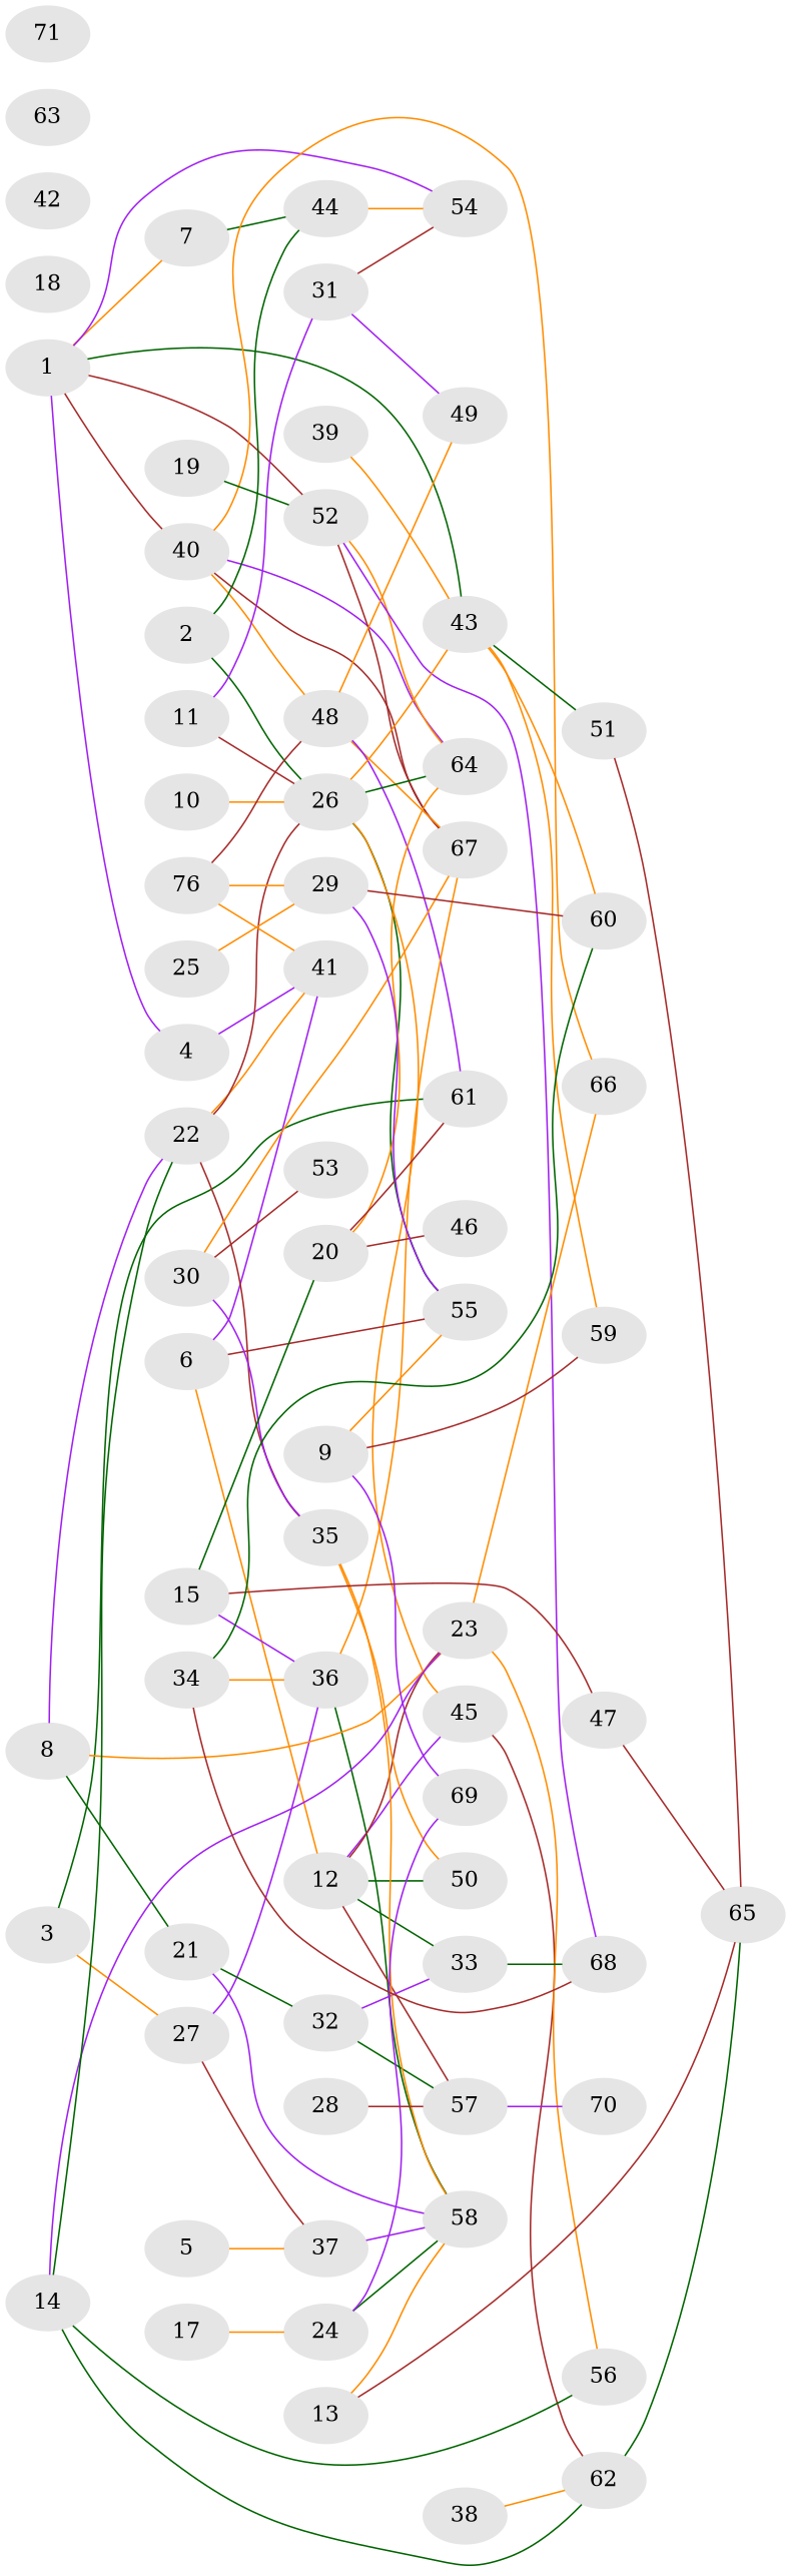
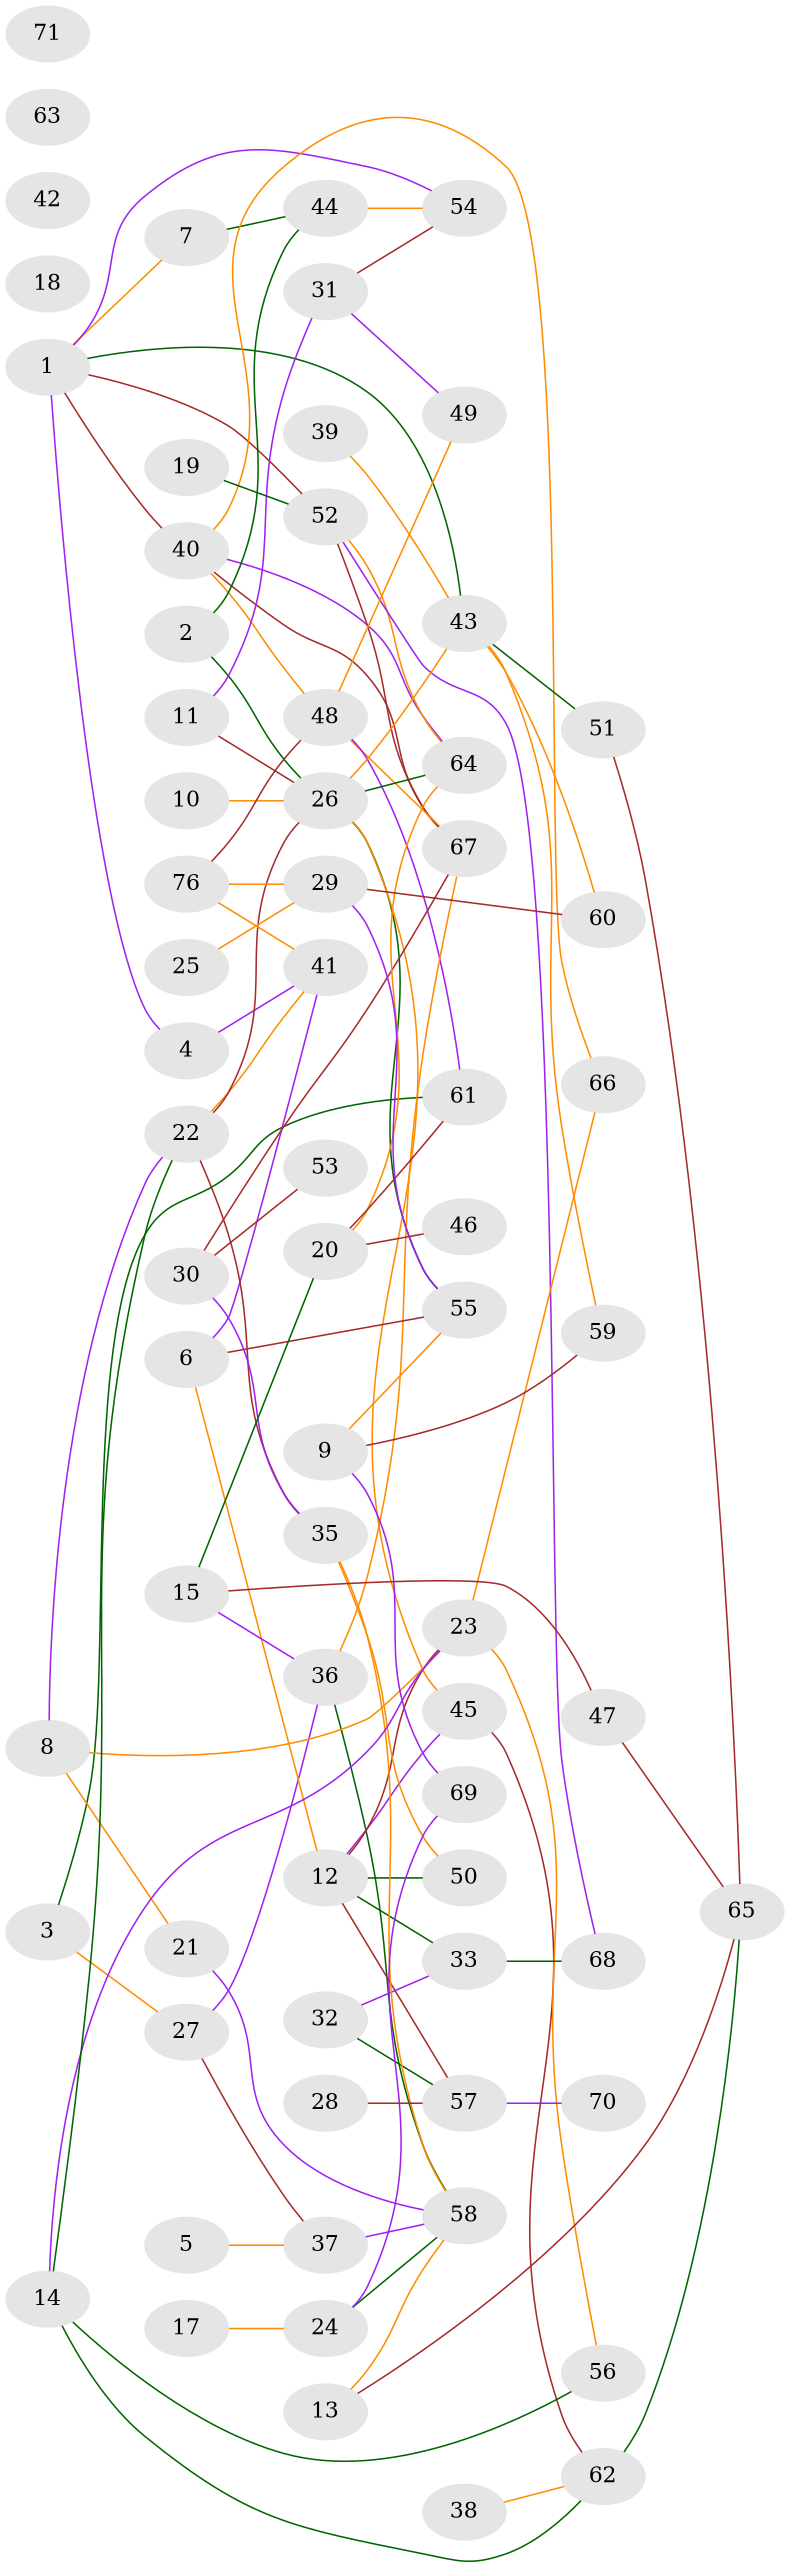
  graph {
    rankdir=LR
    node [color=gray90 style=filled]
    edge [color=darkorange]
    1
    4
    7
    40
    43
    52
    54
    41
    44
    48
    64
    66
    67
    59
    60
    51
    68
    2
    26
    55
    45
    3
    27
    61
    37
    36
    5
    58
    6
    12
    23
    33
    50
    57
    8
    21
    22
    32
    35
    56
    9
    69
    10
    11
    31
    49
    62
    70
    13
    65
    30
    53
    14
    15
    20
    47
    46
    n58 [label=76]
    29
    17
    24
    18
    19
    25
    28
-   34
    38
    39
    42
    63
    71
    1 -- 4 [color=purple]
    1 -- 7
    1 -- 40 [color=brown]
    1 -- 43 [color=darkgreen]
    1 -- 52 [color=brown]
    1 -- 54 [color=purple]
    4 -- 41 [color=purple]
    7 -- 44 [color=darkgreen]
    40 -- 48
    40 -- 64 [color=purple]
    40 -- 66
    40 -- 67 [color=brown]
    43 -- 59
    43 -- 60
    43 -- 51 [color=darkgreen]
    52 -- 64
    52 -- 67 [color=brown]
    52 -- 68 [color=purple]
    44 -- 54
    48 -- 67
    48 -- 61 [color=purple]
    48 -- 49
    51 -- 65 [color=brown]
    2 -- 44 [color=darkgreen]
    2 -- 26 [color=darkgreen]
    26 -- 43
    26 -- 64 [color=darkgreen]
    26 -- 55 [color=darkgreen]
    26 -- 45
    45 -- 62 [color=brown]
    3 -- 27
    3 -- 61 [color=darkgreen]
    27 -- 37 [color=brown]
    27 -- 36 [color=purple]
    37 -- 58 [color=purple]
    36 -- 67
    36 -- 58 [color=darkgreen]
    5 -- 37
    6 -- 41 [color=purple]
    6 -- 55 [color=brown]
    6 -- 12
    12 -- 45 [color=purple]
    12 -- 23 [color=brown]
    12 -- 33 [color=darkgreen]
    12 -- 50 [color=darkgreen]
    12 -- 57 [color=brown]
    23 -- 66
    23 -- 56
    33 -- 68 [color=darkgreen]
    57 -- 70 [color=purple]
    8 -- 23
-   8 -- 21 [color=darkgreen]
+   8 -- 21
    8 -- 22 [color=purple]
    21 -- 58 [color=purple]
-   21 -- 32 [color=darkgreen]
    22 -- 41
    22 -- 26 [color=brown]
    22 -- 35 [color=brown]
    32 -- 33 [color=purple]
    32 -- 57 [color=darkgreen]
    35 -- 58
    35 -- 50
    9 -- 59 [color=brown]
    9 -- 55
    9 -- 69 [color=purple]
    10 -- 26
    11 -- 26 [color=brown]
    11 -- 31 [color=purple]
    31 -- 54 [color=brown]
    31 -- 49 [color=purple]
    62 -- 65 [color=darkgreen]
    13 -- 58
    13 -- 65 [color=brown]
-   30 -- 67
+   30 -- 67 [color=brown]
    30 -- 35 [color=purple]
    30 -- 53 [color=brown]
    14 -- 23 [color=purple]
    14 -- 22 [color=darkgreen]
    14 -- 56 [color=darkgreen]
    14 -- 62 [color=darkgreen]
    15 -- 36 [color=purple]
    15 -- 20 [color=darkgreen]
    15 -- 47 [color=brown]
    20 -- 64
    20 -- 61 [color=brown]
    20 -- 46 [color=brown]
    47 -- 65 [color=brown]
    n58 -- 41
    n58 -- 48 [color=brown]
    n58 -- 29
    29 -- 60 [color=brown]
    29 -- 55 [color=purple]
    17 -- 24
    24 -- 58 [color=darkgreen]
    24 -- 69 [color=purple]
    19 -- 52 [color=darkgreen]
    25 -- 29
    28 -- 57 [color=brown]
-   34 -- 60 [color=darkgreen]
-   34 -- 68 [color=brown]
-   34 -- 36
    38 -- 62
    39 -- 43
  }
